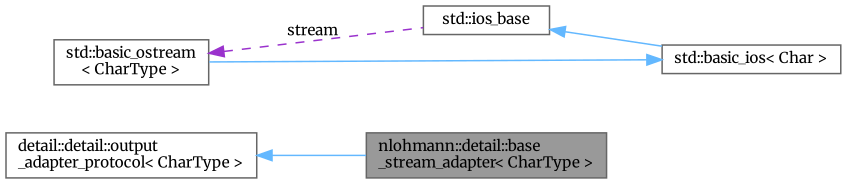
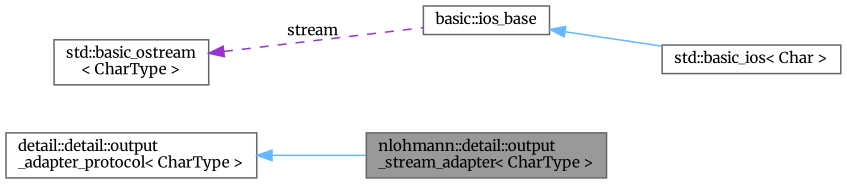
  digraph {
    fontname=Merriweather
    rankdir=LR
    node [color=gray40 fillcolor=white fontname=Merriweather fontsize=10 shape=box style=filled]
    edge [color=steelblue1 dir=back fontname=Merriweather fontsize=10 labelfontname=Helvetica labelfontsize=10 style=solid]
-   n1 [fillcolor=grey60 fontcolor=black height=0.2 label="nlohmann::detail::base\l_stream_adapter\< CharType \>" width=0.4]
+   n1 [fillcolor=grey60 fontcolor=black height=0.2 label="nlohmann::detail::output\l_stream_adapter\< CharType \>" width=0.4]
    n2 [height=0.2 label="detail::detail::output\l_adapter_protocol\< CharType \>" width=0.4]
    n3 [height=0.2 label="std::basic_ostream\l\< CharType \>" width=0.4]
-   n4 [height=0.2 label="std::ios_base" width=0.4]
+   n4 [height=0.2 label="basic::ios_base" width=0.4]
    n5 [height=0.2 label="std::basic_ios\< Char \>" width=0.4]
    n2 -> n1
    n3 -> n4 [color=darkorchid3 label=" stream" style=dashed]
    n4 -> n5
-   n5 -> n3
  }
